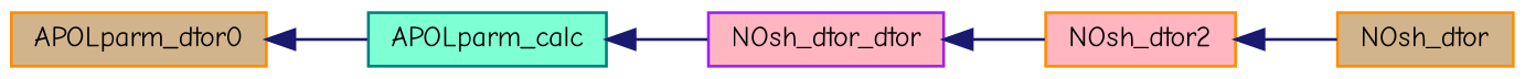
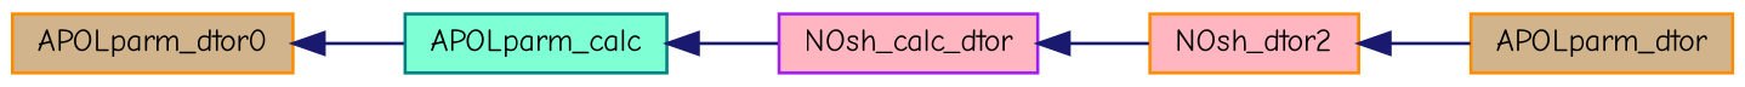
  digraph {
    fontname="Comic Neue"
    rankdir=LR
    node [color=darkorange fillcolor=tan fontname="Comic Neue" fontsize=10 shape=record style=filled]
    edge [color=midnightblue dir=back fontname="Comic Neue" fontsize=10 labelfontname=FreeSans labelfontsize=10 style=solid]
    n1 [fontcolor=black height=0.2 label=APOLparm_dtor0 width=0.4]
    n2 [color=teal fillcolor=aquamarine height=0.2 label=APOLparm_calc width=0.4]
-   n3 [color=purple fillcolor=lightpink height=0.2 label=NOsh_dtor_dtor width=0.4]
+   n3 [color=purple fillcolor=lightpink height=0.2 label=NOsh_calc_dtor width=0.4]
    n4 [fillcolor=lightpink height=0.2 label=NOsh_dtor2 width=0.4]
-   n5 [height=0.2 label=NOsh_dtor width=0.4]
+   n5 [height=0.2 label=APOLparm_dtor width=0.4]
    n1 -> n2
    n2 -> n3
    n3 -> n4
    n4 -> n5
  }
